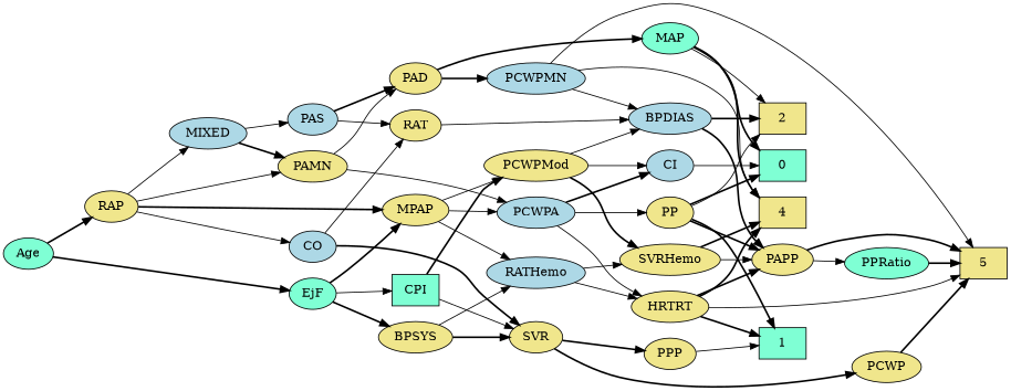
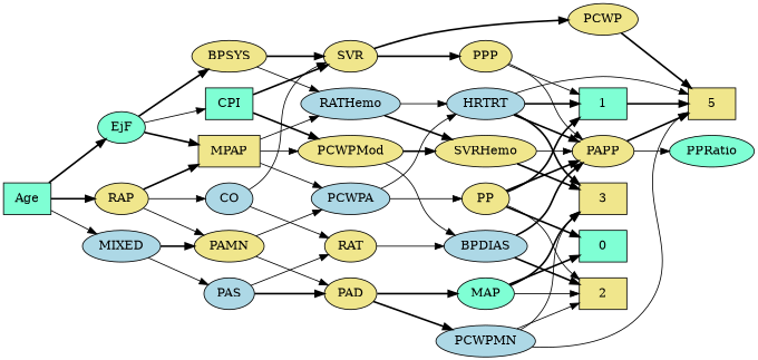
  strict digraph {
    rankdir=LR
    node [fillcolor=khaki style=filled]
    edge [style=bold]
    1 [fillcolor=aquamarine height=0.5 shape=box width=0.75]
    2 [height=0.5 shape=box width=0.75]
-   3 [height=0.5 shape=box width=0.75 label=4]
+   3 [height=0.5 shape=box width=0.75]
    n4 [fillcolor=aquamarine height=0.5 label=0 shape=box width=0.75]
    5 [height=0.5 shape=box width=0.75]
-   Age [fillcolor=aquamarine height=0.5 width=0.75]
+   Age [fillcolor=aquamarine height=0.5 width=0.75 shape=box]
    EjF [fillcolor=aquamarine height=0.5 width=0.75]
    RAP [height=0.5 width=0.77632]
    MIXED [fillcolor=lightblue height=0.5 width=1.1193]
-   MPAP [height=0.5 width=0.97491]
+   MPAP [height=0.5 width=0.97491 shape=box]
    BPSYS [height=0.5 width=1.0471]
    CPI [fillcolor=aquamarine height=0.5 shape=box width=0.75]
    CO [fillcolor=lightblue height=0.5 width=0.75]
    PAMN [height=0.5 width=1.011]
    PAS [fillcolor=lightblue height=0.5 width=0.75]
    RATHemo [fillcolor=lightblue height=0.5 width=1.3721]
    PCWPMod [height=0.5 width=1.4443]
    PCWPA [fillcolor=lightblue height=0.5 width=1.1555]
    SVR [height=0.5 width=0.77632]
    RAT [height=0.5 width=0.75827]
    PAD [height=0.5 width=0.79437]
    SVRHemo [height=0.5 width=1.3902]
-   HRTRT [height=0.5 width=1.1013]
+   HRTRT [fillcolor=lightblue height=0.5 width=1.1013]
    BPDIAS [fillcolor=lightblue height=0.5 width=1.1735]
-   CI [fillcolor=lightblue height=0.5 width=0.75]
    PP [height=0.5 width=0.75]
    PPP [height=0.5 width=0.75]
    PCWP [height=0.5 width=0.97491]
    PCWPMN [fillcolor=lightblue height=0.5 width=1.3902]
    MAP [fillcolor=aquamarine height=0.5 width=0.84854]
    PAPP [height=0.5 width=0.88464]
    PPRatio [fillcolor=aquamarine height=0.5 width=1.1013]
    Age -> EjF
    Age -> RAP
-   RAP -> MIXED [style=solid]
+   Age -> MIXED [style=solid]
    EjF -> MPAP
    EjF -> BPSYS
    EjF -> CPI [style=solid]
    RAP -> MPAP
    RAP -> CO [style=solid]
    RAP -> PAMN [style=solid]
    MIXED -> PAMN
    MIXED -> PAS [style=solid]
    MPAP -> RATHemo [style=solid]
    MPAP -> PCWPMod [style=solid]
    MPAP -> PCWPA [style=solid]
    BPSYS -> RATHemo [style=solid]
    BPSYS -> SVR
    CPI -> PCWPMod
-   CPI -> SVR [style=solid]
-   CO -> SVR
+   CPI -> SVR
+   CO -> SVR [style=solid]
    CO -> RAT [style=solid]
    PAMN -> PCWPA [style=solid]
    PAMN -> PAD [style=solid]
    PAS -> RAT [style=solid]
    PAS -> PAD
-   RATHemo -> SVRHemo [style=solid]
+   RATHemo -> SVRHemo
    RATHemo -> HRTRT [style=solid]
    PCWPMod -> SVRHemo
    PCWPMod -> BPDIAS [style=solid]
-   PCWPMod -> CI [style=solid]
    PCWPA -> HRTRT [style=solid]
-   PCWPA -> CI
    PCWPA -> PP [style=solid]
    SVR -> PPP
    SVR -> PCWP
    RAT -> BPDIAS [style=solid]
    PAD -> PCWPMN
    PAD -> MAP
    SVRHemo -> 3
    SVRHemo -> PAPP [style=solid]
    HRTRT -> 1
    HRTRT -> 3
    HRTRT -> 5 [style=solid]
    HRTRT -> PAPP
    BPDIAS -> 2
    BPDIAS -> PAPP
-   CI -> n4 [style=solid]
    PP -> 1
    PP -> 2 [style=solid]
    PP -> n4
    PP -> PAPP
    PPP -> 1 [style=solid]
+   PPP -> PAPP [style=solid]
    PCWP -> 5
-   PCWPMN -> BPDIAS [style=solid]
+   PCWPMN -> 2 [style=solid]
    PCWPMN -> 3 [style=solid]
    PCWPMN -> 5 [style=solid]
    MAP -> 2 [style=solid]
    MAP -> 3
    MAP -> n4
    PAPP -> 5
    PAPP -> PPRatio [style=solid]
-   PPRatio -> 5
+   1 -> 5
  }
